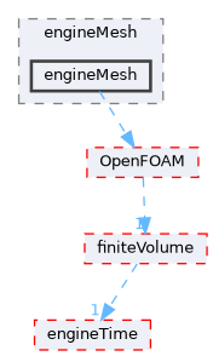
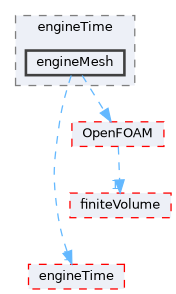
  digraph {
    compound=true
    node [color=red fillcolor="#edf0f7" fontname=Helvetica fontsize=10 shape=box style="filled,dashed"]
    edge [color=steelblue1 fontcolor=steelblue1 fontname=Helvetica fontsize=10 headlabel=1 labeldistance=1.5 labelfontname=Helvetica labelfontsize=10 style=dashed]
    n1 [color=grey25 height=0.2 label=engineMesh style="filled,bold" width=0.4]
    n2 [height=0.2 label=engineTime width=0.4]
    n3 [height=0.2 label=OpenFOAM width=0.4]
    n4 [height=0.2 label=finiteVolume width=0.4]
    subgraph cluster_1 {
      bgcolor="#edf0f7"
      fontname=Helvetica
      fontsize=10
-     label=engineMesh
+     label=engineTime
      pencolor=grey50
      style="filled,dashed"
      n1
    }
-   n4 -> n2
+   n1 -> n2
    n1 -> n3 [headlabel=4]
    n3 -> n4
  }
